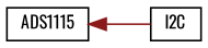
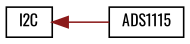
  digraph {
    rankdir=LR
    fontname=Oswald
    node [color=black fillcolor=white fontname=Oswald fontsize=10 shape=record style=filled]
    n1 [height=0.2 label=I2C width=0.4]
    n2 [height=0.2 label=ADS1115 width=0.4]
-   n2 -> n1 [color=firebrick4 dir=back fontname=Oswald fontsize=10 labelfontname=Helvetica labelfontsize=10 style=solid]
+   n1 -> n2 [color=firebrick4 dir=back fontname=Oswald fontsize=10 labelfontname=Helvetica labelfontsize=10 style=solid]
  }
